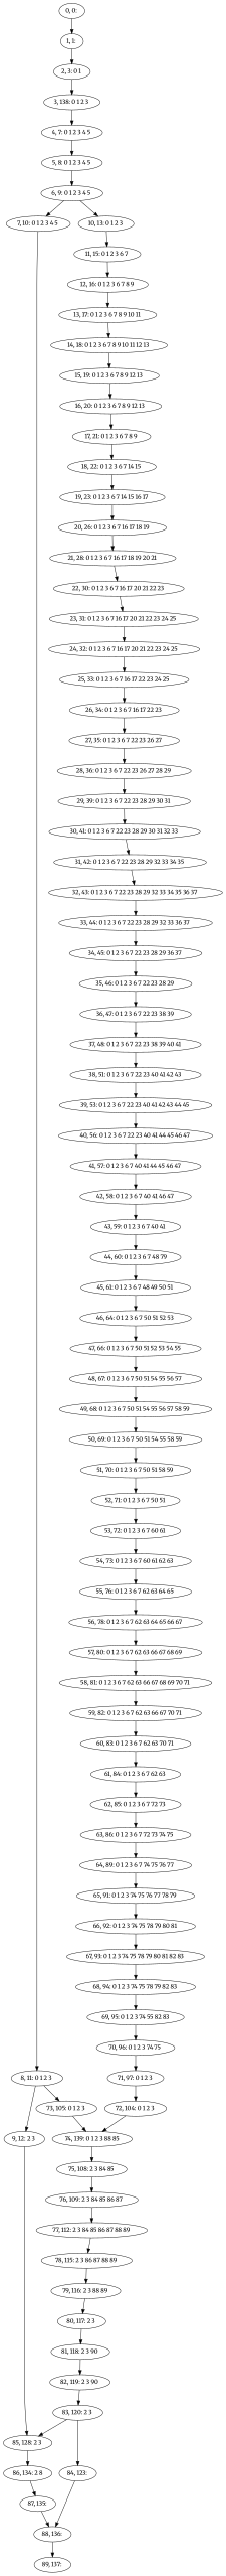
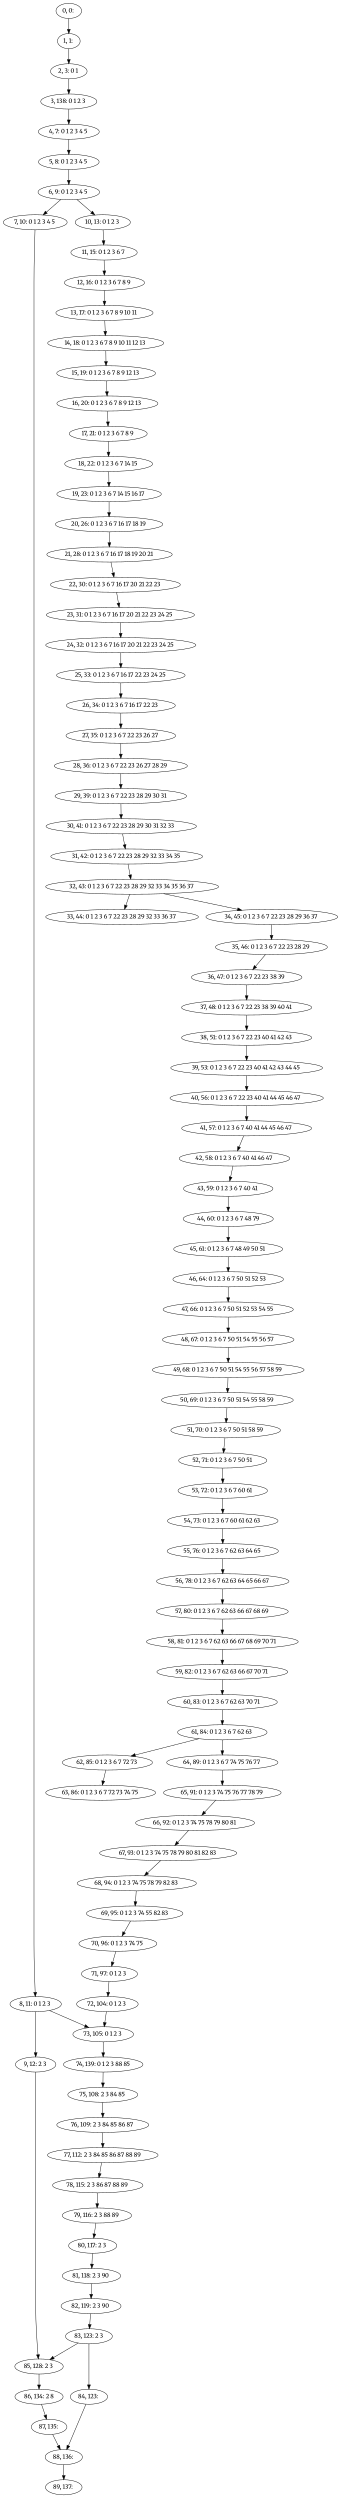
  digraph {
    fontname=Merriweather
    node [fontname=Merriweather]
    edge [fontname=Merriweather]
    n1 [label="0, 0: "]
    n2 [label="1, 1: "]
    n3 [label="2, 3: 0 1 "]
    n4 [label="3, 138: 0 1 2 3 "]
    n5 [label="4, 7: 0 1 2 3 4 5 "]
    n6 [label="5, 8: 0 1 2 3 4 5 "]
    n7 [label="6, 9: 0 1 2 3 4 5 "]
    n8 [label="7, 10: 0 1 2 3 4 5 "]
    n9 [label="10, 13: 0 1 2 3 "]
    n10 [label="8, 11: 0 1 2 3 "]
    n11 [label="11, 15: 0 1 2 3 6 7 "]
    n12 [label="9, 12: 2 3 "]
    n13 [label="73, 105: 0 1 2 3 "]
    n14 [label="85, 128: 2 3 "]
    n15 [label="74, 139: 0 1 2 3 88 85"]
    n16 [label="86, 134: 2 8"]
    n17 [label="12, 16: 0 1 2 3 6 7 8 9 "]
    n18 [label="13, 17: 0 1 2 3 6 7 8 9 10 11 "]
    n19 [label="14, 18: 0 1 2 3 6 7 8 9 10 11 12 13 "]
    n20 [label="15, 19: 0 1 2 3 6 7 8 9 12 13 "]
    n21 [label="16, 20: 0 1 2 3 6 7 8 9 12 13 "]
    n22 [label="17, 21: 0 1 2 3 6 7 8 9 "]
    n23 [label="18, 22: 0 1 2 3 6 7 14 15 "]
    n24 [label="19, 23: 0 1 2 3 6 7 14 15 16 17 "]
    n25 [label="20, 26: 0 1 2 3 6 7 16 17 18 19 "]
    n26 [label="21, 28: 0 1 2 3 6 7 16 17 18 19 20 21 "]
    n27 [label="22, 30: 0 1 2 3 6 7 16 17 20 21 22 23 "]
    n28 [label="23, 31: 0 1 2 3 6 7 16 17 20 21 22 23 24 25 "]
    n29 [label="24, 32: 0 1 2 3 6 7 16 17 20 21 22 23 24 25 "]
    n30 [label="25, 33: 0 1 2 3 6 7 16 17 22 23 24 25 "]
    n31 [label="26, 34: 0 1 2 3 6 7 16 17 22 23 "]
    n32 [label="27, 35: 0 1 2 3 6 7 22 23 26 27 "]
    n33 [label="28, 36: 0 1 2 3 6 7 22 23 26 27 28 29 "]
    n34 [label="29, 39: 0 1 2 3 6 7 22 23 28 29 30 31 "]
    n35 [label="30, 41: 0 1 2 3 6 7 22 23 28 29 30 31 32 33 "]
    n36 [label="31, 42: 0 1 2 3 6 7 22 23 28 29 32 33 34 35 "]
    n37 [label="32, 43: 0 1 2 3 6 7 22 23 28 29 32 33 34 35 36 37 "]
    n38 [label="33, 44: 0 1 2 3 6 7 22 23 28 29 32 33 36 37 "]
    n39 [label="34, 45: 0 1 2 3 6 7 22 23 28 29 36 37 "]
    n40 [label="35, 46: 0 1 2 3 6 7 22 23 28 29 "]
    n41 [label="36, 47: 0 1 2 3 6 7 22 23 38 39 "]
    n42 [label="37, 48: 0 1 2 3 6 7 22 23 38 39 40 41 "]
    n43 [label="38, 51: 0 1 2 3 6 7 22 23 40 41 42 43 "]
    n44 [label="39, 53: 0 1 2 3 6 7 22 23 40 41 42 43 44 45 "]
    n45 [label="40, 56: 0 1 2 3 6 7 22 23 40 41 44 45 46 47 "]
    n46 [label="41, 57: 0 1 2 3 6 7 40 41 44 45 46 47 "]
    n47 [label="42, 58: 0 1 2 3 6 7 40 41 46 47 "]
    n48 [label="43, 59: 0 1 2 3 6 7 40 41 "]
    n49 [label="44, 60: 0 1 2 3 6 7 48 79"]
    n50 [label="45, 61: 0 1 2 3 6 7 48 49 50 51 "]
    n51 [label="46, 64: 0 1 2 3 6 7 50 51 52 53 "]
    n52 [label="47, 66: 0 1 2 3 6 7 50 51 52 53 54 55 "]
    n53 [label="48, 67: 0 1 2 3 6 7 50 51 54 55 56 57 "]
    n54 [label="49, 68: 0 1 2 3 6 7 50 51 54 55 56 57 58 59 "]
    n55 [label="50, 69: 0 1 2 3 6 7 50 51 54 55 58 59 "]
    n56 [label="51, 70: 0 1 2 3 6 7 50 51 58 59 "]
    n57 [label="52, 71: 0 1 2 3 6 7 50 51 "]
    n58 [label="53, 72: 0 1 2 3 6 7 60 61 "]
    n59 [label="54, 73: 0 1 2 3 6 7 60 61 62 63 "]
    n60 [label="55, 76: 0 1 2 3 6 7 62 63 64 65 "]
    n61 [label="56, 78: 0 1 2 3 6 7 62 63 64 65 66 67 "]
    n62 [label="57, 80: 0 1 2 3 6 7 62 63 66 67 68 69 "]
    n63 [label="58, 81: 0 1 2 3 6 7 62 63 66 67 68 69 70 71 "]
    n64 [label="59, 82: 0 1 2 3 6 7 62 63 66 67 70 71 "]
    n65 [label="60, 83: 0 1 2 3 6 7 62 63 70 71 "]
    n66 [label="61, 84: 0 1 2 3 6 7 62 63 "]
    n67 [label="62, 85: 0 1 2 3 6 7 72 73 "]
    n68 [label="63, 86: 0 1 2 3 6 7 72 73 74 75 "]
    n69 [label="64, 89: 0 1 2 3 6 7 74 75 76 77 "]
    n70 [label="65, 91: 0 1 2 3 74 75 76 77 78 79 "]
    n71 [label="66, 92: 0 1 2 3 74 75 78 79 80 81 "]
    n72 [label="67, 93: 0 1 2 3 74 75 78 79 80 81 82 83 "]
    n73 [label="68, 94: 0 1 2 3 74 75 78 79 82 83 "]
    n74 [label="69, 95: 0 1 2 3 74 55 82 83"]
    n75 [label="70, 96: 0 1 2 3 74 75 "]
    n76 [label="71, 97: 0 1 2 3 "]
    n77 [label="72, 104: 0 1 2 3 "]
    n78 [label="75, 108: 2 3 84 85 "]
    n79 [label="76, 109: 2 3 84 85 86 87 "]
    n80 [label="77, 112: 2 3 84 85 86 87 88 89 "]
    n81 [label="78, 115: 2 3 86 87 88 89 "]
    n82 [label="79, 116: 2 3 88 89 "]
    n83 [label="80, 117: 2 3 "]
    n84 [label="81, 118: 2 3 90 "]
    n85 [label="82, 119: 2 3 90 "]
-   n86 [label="83, 120: 2 3 "]
+   n86 [label="83, 123: 2 3"]
    n87 [label="84, 123: "]
    n88 [label="88, 136: "]
    n89 [label="89, 137: "]
    n90 [label="87, 135: "]
    n1 -> n2
    n2 -> n3
    n3 -> n4
    n4 -> n5
    n5 -> n6
    n6 -> n7
    n7 -> n8
    n7 -> n9
    n8 -> n10
    n9 -> n11
    n10 -> n12
    n10 -> n13
    n11 -> n17
    n12 -> n14
    n13 -> n15
    n14 -> n16
    n15 -> n78
    n16 -> n90
    n17 -> n18
    n18 -> n19
    n19 -> n20
    n20 -> n21
    n21 -> n22
    n22 -> n23
    n23 -> n24
    n24 -> n25
    n25 -> n26
    n26 -> n27
    n27 -> n28
    n28 -> n29
    n29 -> n30
    n30 -> n31
    n31 -> n32
    n32 -> n33
    n33 -> n34
    n34 -> n35
    n35 -> n36
    n36 -> n37
    n37 -> n38
-   n38 -> n39
+   n37 -> n39
    n39 -> n40
    n40 -> n41
    n41 -> n42
    n42 -> n43
    n43 -> n44
    n44 -> n45
    n45 -> n46
    n46 -> n47
    n47 -> n48
    n48 -> n49
    n49 -> n50
    n50 -> n51
    n51 -> n52
    n52 -> n53
    n53 -> n54
    n54 -> n55
    n55 -> n56
    n56 -> n57
    n57 -> n58
    n58 -> n59
    n59 -> n60
    n60 -> n61
    n61 -> n62
    n62 -> n63
    n63 -> n64
    n64 -> n65
    n65 -> n66
    n66 -> n67
    n67 -> n68
-   n68 -> n69
+   n66 -> n69
    n69 -> n70
    n70 -> n71
    n71 -> n72
    n72 -> n73
    n73 -> n74
    n74 -> n75
    n75 -> n76
    n76 -> n77
-   n77 -> n15
+   n77 -> n13
    n78 -> n79
    n79 -> n80
    n80 -> n81
    n81 -> n82
    n82 -> n83
    n83 -> n84
    n84 -> n85
    n85 -> n86
    n86 -> n14
    n86 -> n87
    n87 -> n88
    n88 -> n89
    n90 -> n88
  }
